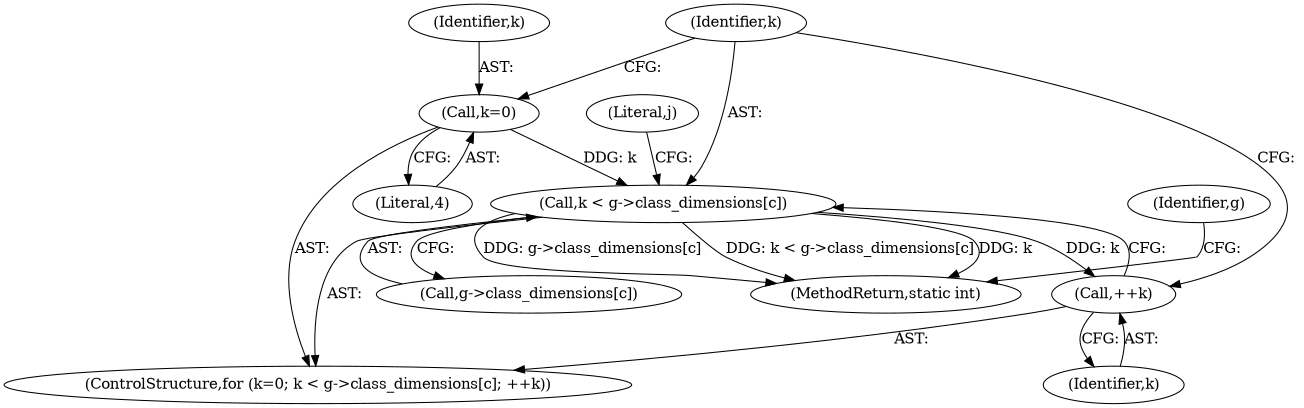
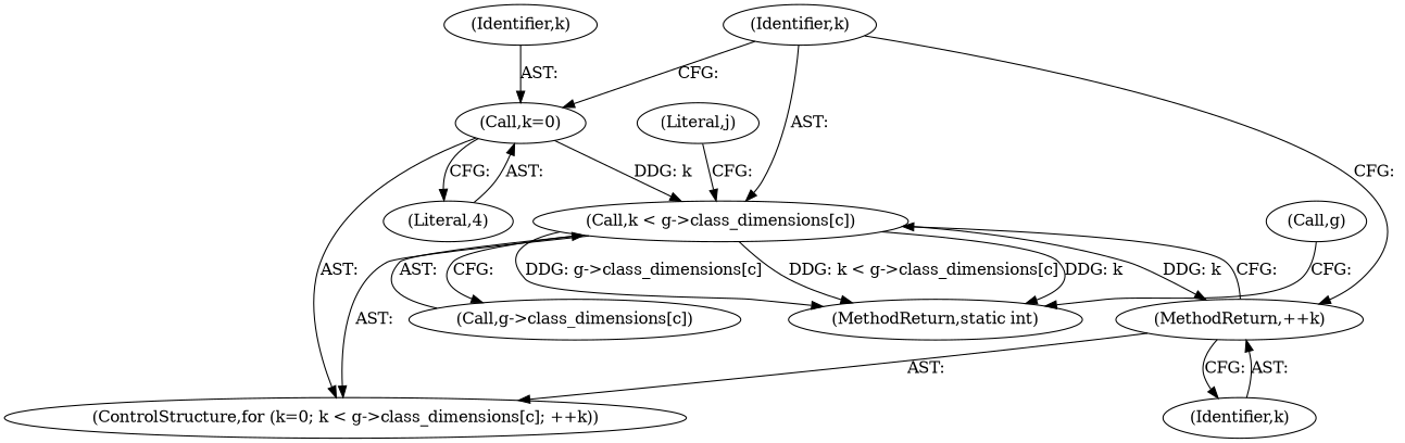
  digraph {
    fontname="DejaVu Serif"
    node [fontname="DejaVu Serif"]
    edge [fontname="DejaVu Serif"]
    n1 [label="(Call,k < g->class_dimensions[c])"]
-   n2 [label="(Call,++k)"]
+   n2 [label="(MethodReturn,++k)"]
    n3 [label="(Call,g->class_dimensions[c])"]
    n4 [label="(MethodReturn,static int)"]
    n5 [label="(ControlStructure,for (k=0; k < g->class_dimensions[c]; ++k))"]
    n6 [label="(Identifier,k)"]
    n7 [label="(Call,k=0)"]
    n8 [label="(Literal,4)"]
-   n9 [label="(Identifier,g)"]
+   n9 [label="(Call,g)"]
    n10 [label="(Identifier,k)"]
    n11 [label="(Identifier,k)"]
    n12 [label="(Literal,j)"]
    n1 -> n2 [label="DDG: k"]
    n1 -> n3 [label="CFG: "]
    n1 -> n4 [label="DDG: g->class_dimensions[c]"]
    n1 -> n4 [label="DDG: k < g->class_dimensions[c]"]
    n1 -> n4 [label="DDG: k"]
    n1 -> n5 [label="AST: "]
    n2 -> n1 [label="CFG: "]
    n2 -> n5 [label="AST: "]
    n2 -> n6 [label="CFG: "]
    n3 -> n1 [label="AST: "]
    n6 -> n2 [label="AST: "]
    n7 -> n1 [label="DDG: k"]
    n7 -> n5 [label="AST: "]
    n7 -> n8 [label="CFG: "]
    n8 -> n7 [label="AST: "]
    n9 -> n4 [label="CFG: "]
    n10 -> n1 [label="AST: "]
    n10 -> n2 [label="CFG: "]
    n10 -> n7 [label="CFG: "]
    n11 -> n7 [label="AST: "]
    n12 -> n1 [label="CFG: "]
  }
